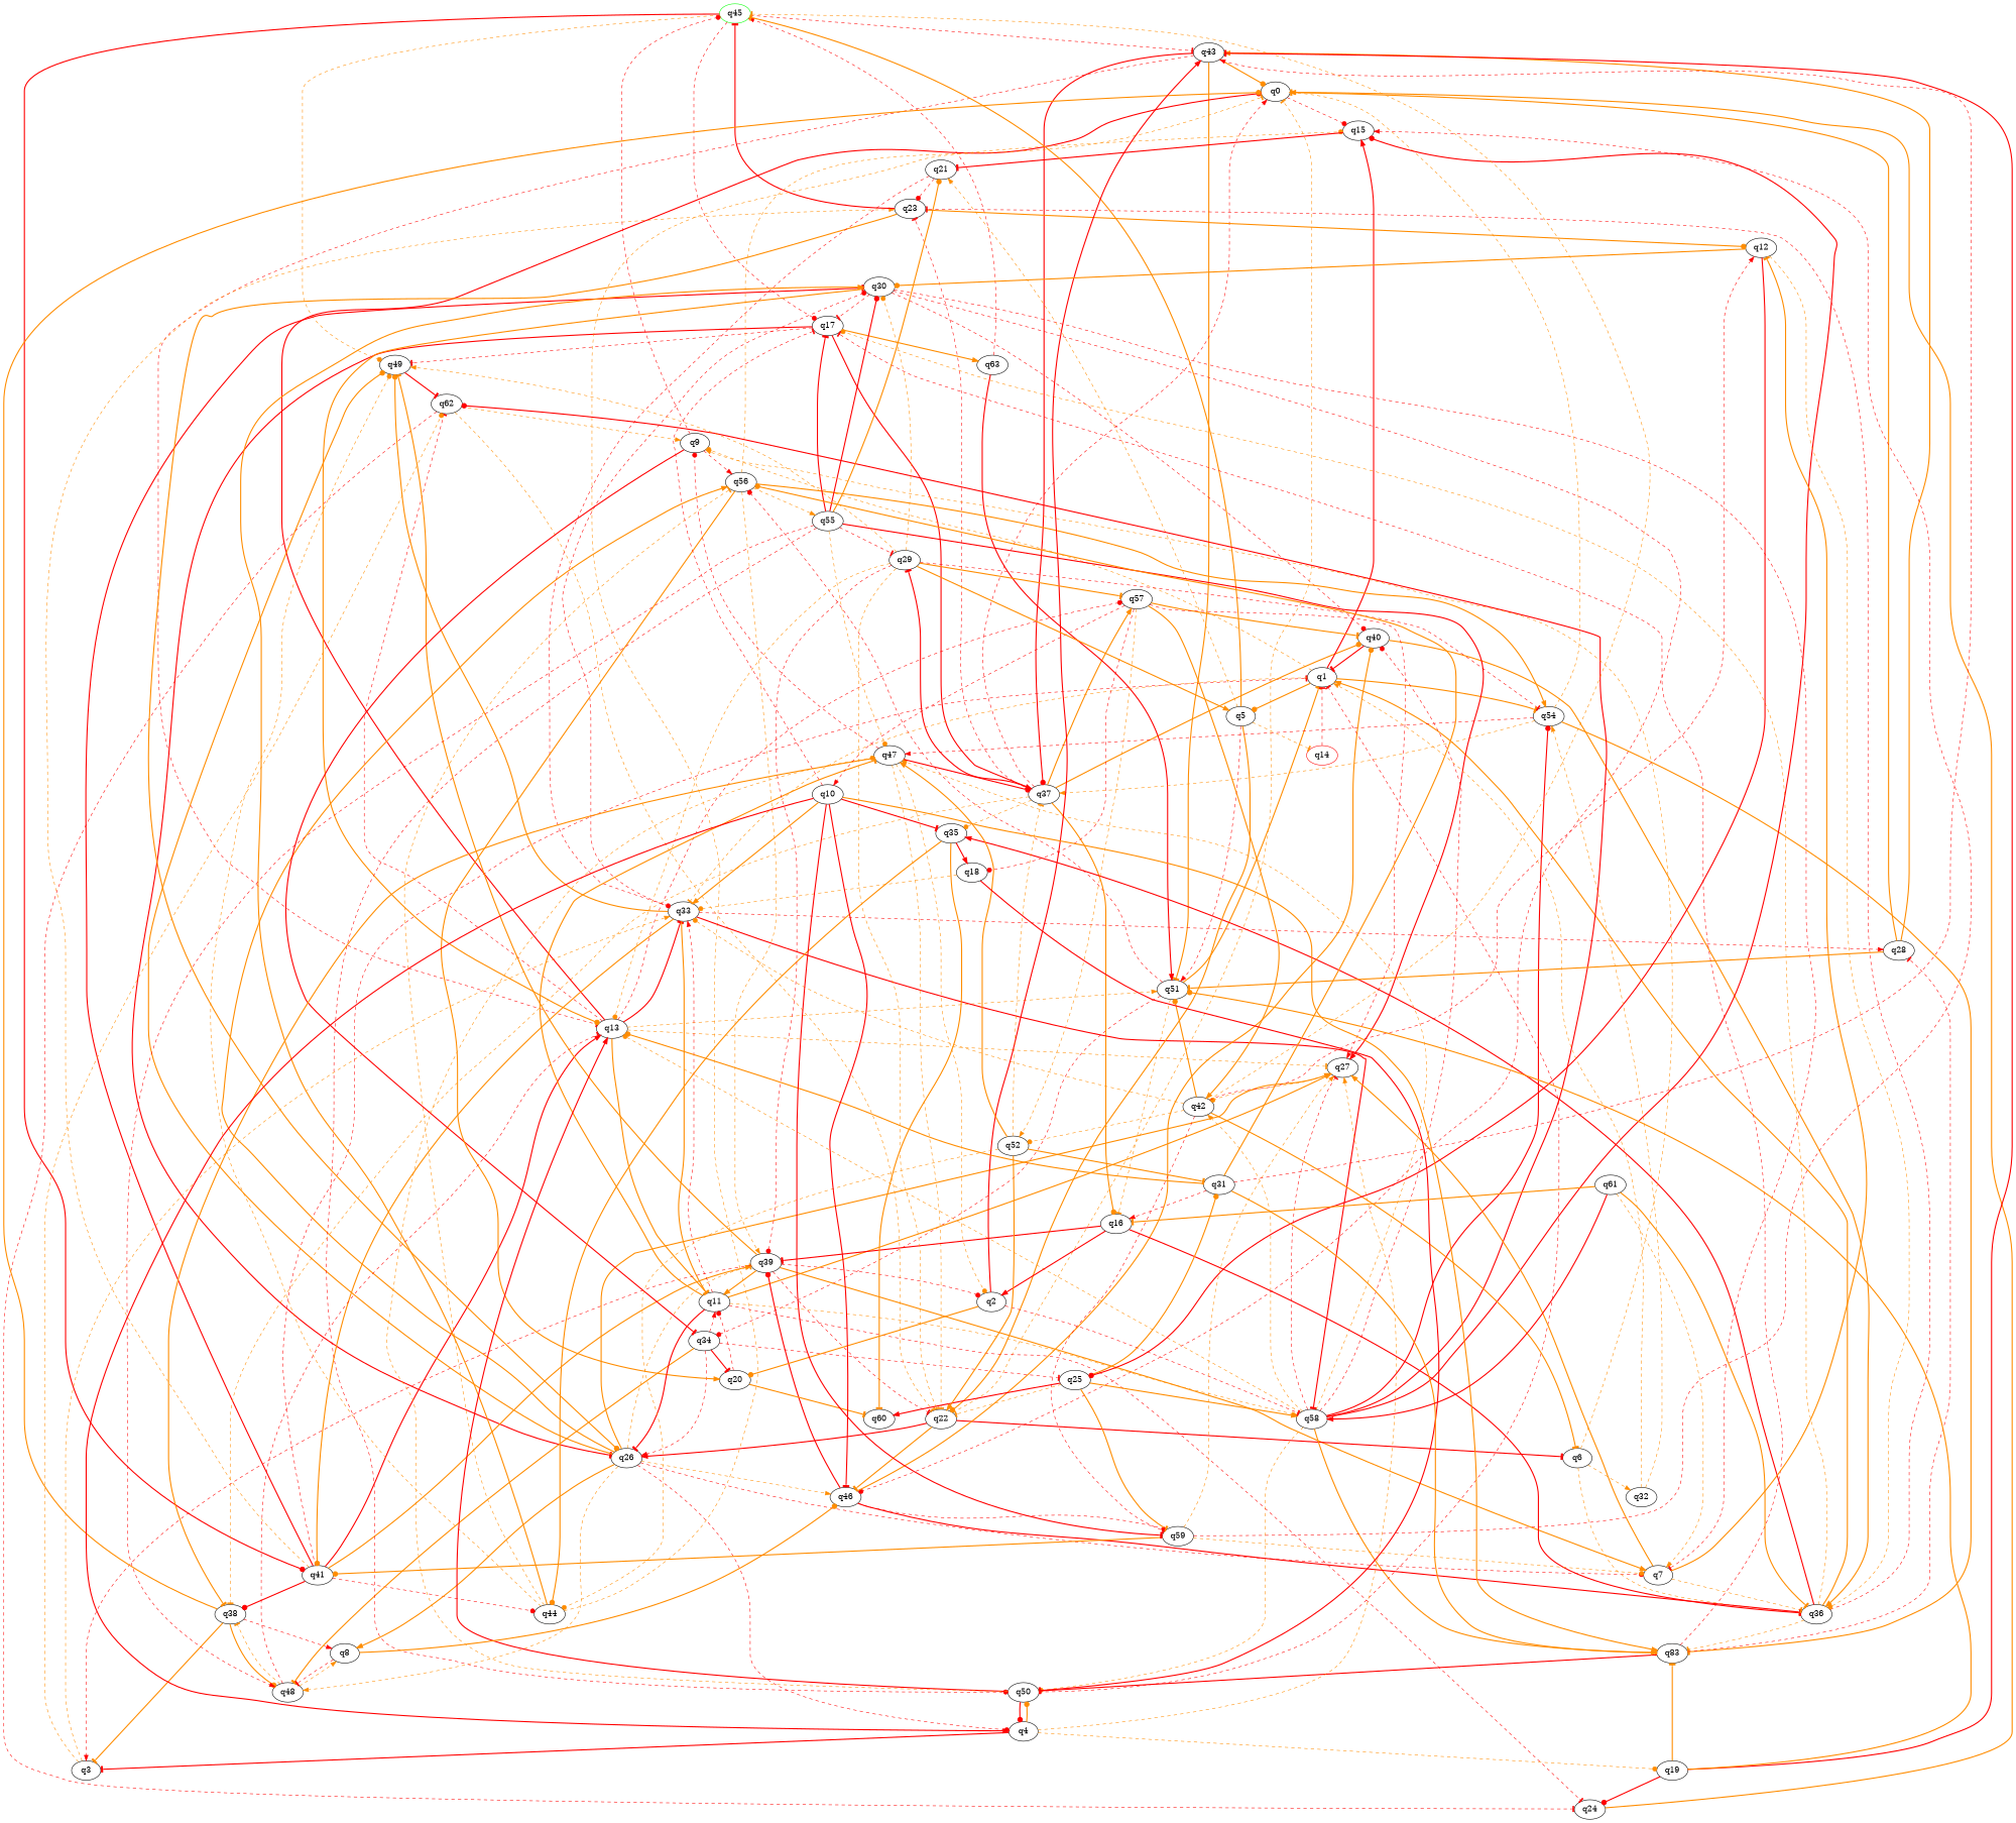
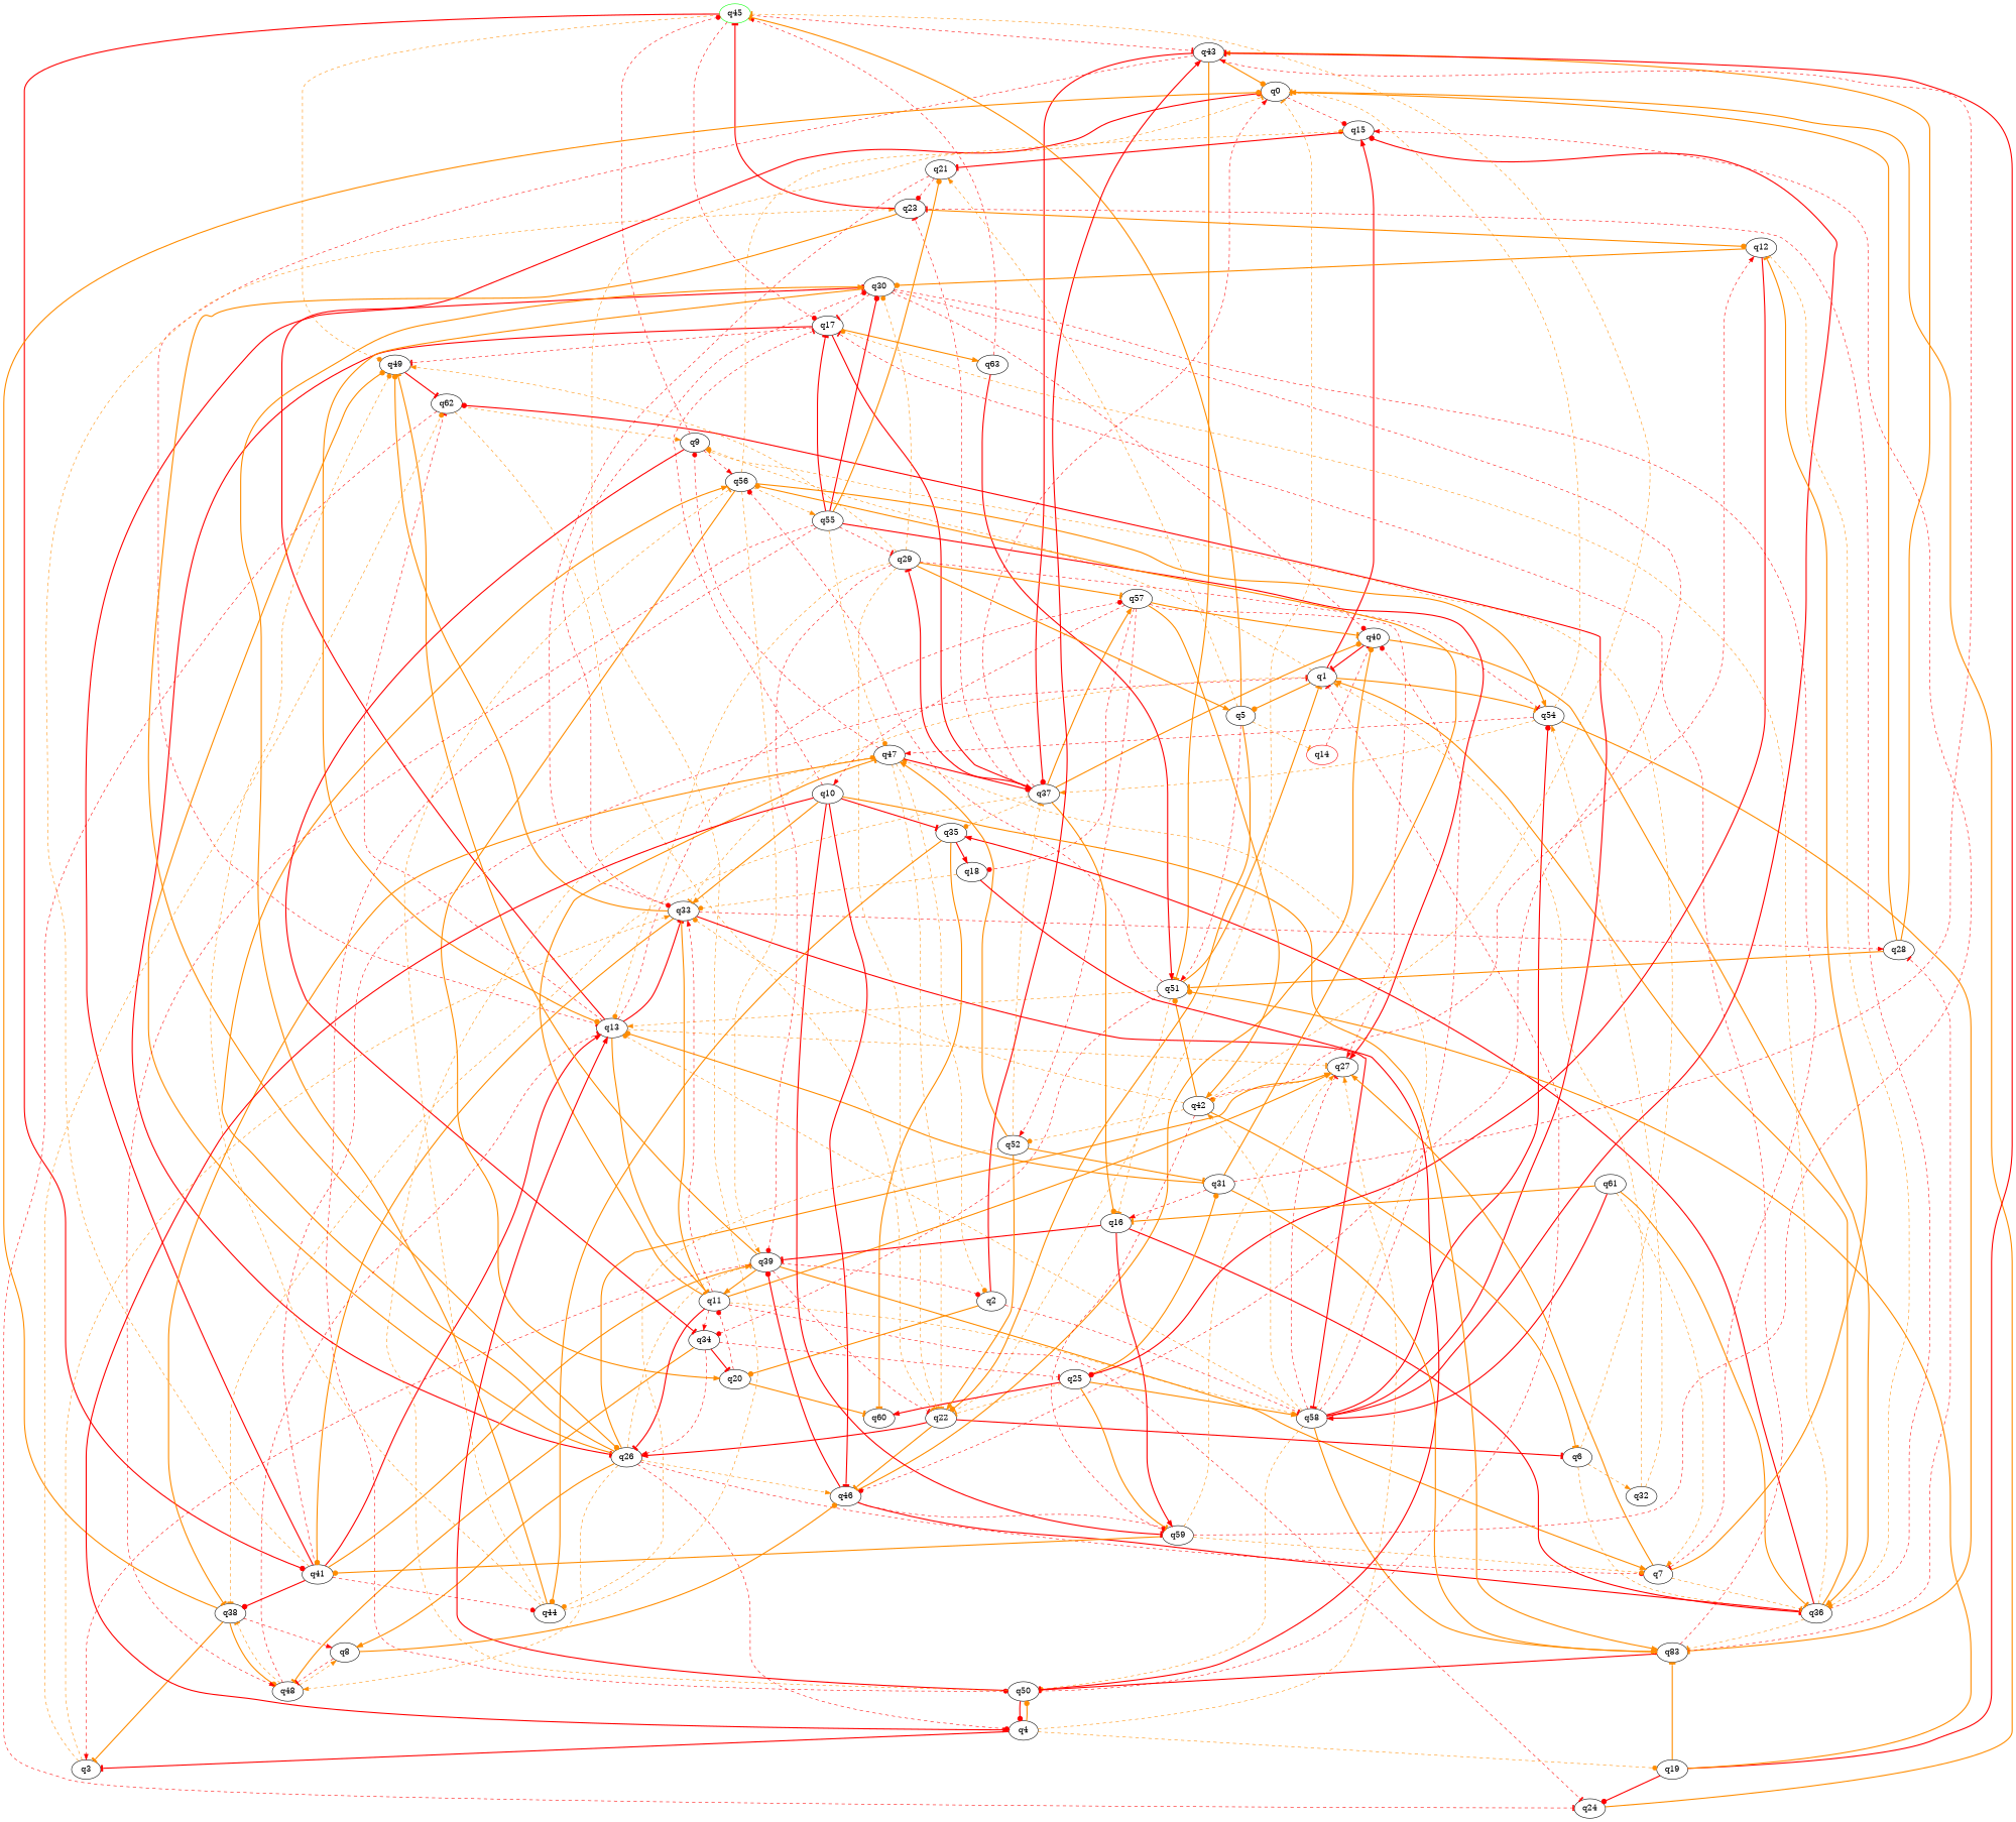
  digraph {
    edge [arrowhead=tee color=darkorange style=dashed]
    q45 [color=green initial=1]
    q43
    q17
    q49
    q41
    q0
    q51
    q37
    q13
    q26
    q63
    q62
    q1
    q30
    q23
    q39
    q38
    q44
    q14 [color=red final=1]
    q40
    q36
    q15
    q21
    q33
    q5
    q9
    q54
    q22
    q34
    q56
    q58
    q11
    q28
    n34 [label=q83]
    q47
    q6
    q46
    q16
    q20
    q25
    q48
    q55
    q27
    q50
    q42
    q24
    q7
    q2
    q35
    q57
    q29
    q60
    q4
    q12
    q59
    q52
    q3
    q19
    q32
    q8
    q18
    q31
    q10
    q61
    q45 -> q43 [color=red]
    q45 -> q17 [arrowhead=dot color=red]
    q45 -> q49 [arrowhead=dot]
    q45 -> q41 [arrowhead=dot color=red style=bold]
    q43 -> q0 [arrowhead=dot style=bold]
    q43 -> q51 [style=bold]
    q43 -> q37 [arrowhead=dot color=red style=bold]
    q43 -> q13 [color=red]
    q17 -> q49 [color=red]
    q17 -> q37 [arrowhead=normal color=red style=bold]
    q17 -> q26 [color=red style=bold]
    q17 -> q63 [arrowhead=normal style=bold]
    q49 -> q62 [color=red style=bold]
    q41 -> q13 [arrowhead=normal color=red style=bold]
    q41 -> q1 [color=red]
    q41 -> q30 [color=red style=bold]
    q41 -> q23 [arrowhead=normal]
    q41 -> q39 [arrowhead=normal style=bold]
    q41 -> q38 [arrowhead=dot color=red style=bold]
    q41 -> q44 [arrowhead=dot color=red]
    q0 -> q15 [arrowhead=dot color=red]
-   q13 -> q51 [arrowhead=normal]
+   q51 -> q13 [arrowhead=normal]
    q51 -> q1 [style=bold]
    q51 -> q34 [arrowhead=dot color=red]
    q51 -> q56 [arrowhead=dot color=red]
    q51 -> q16
    q37 -> q0 [arrowhead=normal color=red]
    q37 -> q23 [color=red]
    q37 -> q38
    q37 -> q40 [arrowhead=dot style=bold]
    q37 -> q16 [arrowhead=dot style=bold]
    q37 -> q35 [arrowhead=dot]
    q37 -> q57 [arrowhead=normal style=bold]
    q37 -> q29 [color=red style=bold]
    q13 -> q0 [arrowhead=dot color=red style=bold]
    q13 -> q62 [color=red]
    q13 -> q33 [color=red style=bold]
    q13 -> q11 [style=bold]
    q13 -> q27
    q13 -> q57 [arrowhead=dot color=red]
    q26 -> q49 [arrowhead=dot style=bold]
    q26 -> q39
    q26 -> q56 [arrowhead=normal style=bold]
    q26 -> q46 [arrowhead=normal]
    q26 -> q48 [arrowhead=normal]
    q26 -> q27 [arrowhead=normal style=bold]
    q26 -> q7 [arrowhead=dot color=red]
    q26 -> q4 [arrowhead=dot color=red]
    q26 -> q8 [arrowhead=normal style=bold]
    q63 -> q45 [arrowhead=normal color=red]
    q63 -> q51 [arrowhead=normal color=red style=bold]
    q62 -> q9 [arrowhead=normal]
    q62 -> q22
    q62 -> q24 [color=red]
    q1 -> q15 [arrowhead=normal color=red style=bold]
    q1 -> q33
    q1 -> q5 [arrowhead=dot style=bold]
    q1 -> q9 [arrowhead=dot]
    q1 -> q54 [style=bold]
    q30 -> q17 [color=red]
    q30 -> q13 [arrowhead=dot style=bold]
    q30 -> q40 [arrowhead=dot color=red]
    q30 -> q46 [arrowhead=dot color=red]
    q30 -> q7 [color=red]
    q23 -> q45 [color=red style=bold]
    q23 -> q26 [arrowhead=dot style=bold]
    q23 -> q12 [arrowhead=dot style=bold]
    q39 -> q49 [style=bold]
    q39 -> q22 [color=red]
    q39 -> q11 [arrowhead=normal style=bold]
    q39 -> q7 [arrowhead=normal style=bold]
    q39 -> q2 [arrowhead=dot color=red]
    q39 -> q3 [arrowhead=normal color=red]
    q38 -> q0 [arrowhead=dot style=bold]
    q38 -> q48 [arrowhead=dot style=bold]
    q38 -> q3 [style=bold]
    q38 -> q8 [arrowhead=normal color=red]
    q44 -> q49 [arrowhead=dot]
    q44 -> q30 [arrowhead=normal style=bold]
    q44 -> q15 [arrowhead=dot]
    q44 -> q56
-   q14 -> q1 [color=red]
+   q14 -> q40 [color=red]
    q40 -> q1 [color=red style=bold]
    q40 -> q36 [arrowhead=normal style=bold]
    q36 -> q17 [arrowhead=dot]
    q36 -> q1 [arrowhead=normal style=bold]
    q36 -> q23 [color=red]
    q36 -> n34
    q36 -> q35 [arrowhead=normal color=red style=bold]
    q15 -> q21 [color=red style=bold]
    q21 -> q23 [arrowhead=dot color=red]
    q21 -> q33 [arrowhead=dot color=red]
    q33 -> q49 [arrowhead=dot style=bold]
    q33 -> q41 [arrowhead=dot style=bold]
    q33 -> q30 [arrowhead=dot color=red]
    q33 -> q58 [color=red style=bold]
    q33 -> q11 [style=bold]
    q33 -> q28 [arrowhead=normal color=red]
    q5 -> q45 [style=bold]
    q5 -> q51 [arrowhead=normal color=red]
    q5 -> q14
    q5 -> q21 [arrowhead=normal]
    q5 -> q22 [arrowhead=dot style=bold]
    q9 -> q45 [arrowhead=dot color=red]
    q9 -> q34 [color=red style=bold]
    q9 -> q56 [arrowhead=normal color=red]
    q54 -> q0 [arrowhead=normal]
    q54 -> q37 [arrowhead=normal]
    q54 -> n34 [style=bold]
    q54 -> q47 [arrowhead=normal color=red]
    q22 -> q0
    q22 -> q26 [arrowhead=normal color=red style=bold]
    q22 -> q6 [color=red style=bold]
    q22 -> q46 [style=bold]
    q34 -> q26 [arrowhead=normal color=red]
    q34 -> q20 [color=red style=bold]
    q34 -> q25 [color=red]
    q34 -> q48 [style=bold]
    q56 -> q0
    q56 -> q39 [arrowhead=normal]
    q56 -> q54 [arrowhead=normal style=bold]
    q56 -> q20 [arrowhead=normal style=bold]
    q56 -> q55 [arrowhead=normal]
    q58 -> q13 [arrowhead=dot]
    q58 -> q62 [arrowhead=dot color=red style=bold]
    q58 -> q40 [arrowhead=dot color=red]
    q58 -> q15 [arrowhead=dot color=red style=bold]
    q58 -> q54 [arrowhead=dot color=red style=bold]
    q58 -> n34 [style=bold]
    q58 -> q47 [arrowhead=dot]
    q58 -> q27 [color=red]
    q58 -> q50 [arrowhead=dot]
    q58 -> q42 [arrowhead=normal]
    q11 -> q26 [color=red style=bold]
    q11 -> q33 [arrowhead=normal color=red]
-   q34 -> q11 [arrowhead=normal color=red]
+   q11 -> q34 [arrowhead=normal color=red]
    q11 -> q58 [arrowhead=normal]
    q11 -> q47 [style=bold]
    q11 -> q27 [arrowhead=normal style=bold]
    q11 -> q24 [color=red]
    q28 -> q43 [arrowhead=normal style=bold]
    q28 -> q0 [style=bold]
    q28 -> q51 [style=bold]
    n34 -> q17 [color=red]
    n34 -> q28 [color=red]
    n34 -> q50 [color=red style=bold]
    q47 -> q37 [arrowhead=dot color=red style=bold]
    q47 -> q38 [style=bold]
    q47 -> q9 [arrowhead=dot color=red]
    q47 -> q22
    q47 -> q2 [arrowhead=dot]
    q6 -> q36
    q6 -> q9 [arrowhead=normal]
    q6 -> q32 [arrowhead=normal]
    q46 -> q39 [arrowhead=dot color=red style=bold]
    q46 -> q40 [arrowhead=dot style=bold]
    q46 -> q36 [color=red style=bold]
    q46 -> q59 [arrowhead=dot color=red]
    q16 -> q39 [color=red style=bold]
    q16 -> q36 [color=red style=bold]
-   q16 -> q2 [arrowhead=normal color=red style=bold]
+   q16 -> q59 [arrowhead=normal color=red style=bold]
    q20 -> q11 [arrowhead=dot color=red]
    q20 -> q60 [style=bold]
    q25 -> q22
    q25 -> q58 [arrowhead=normal style=bold]
    q25 -> q60 [arrowhead=normal color=red style=bold]
    q25 -> q59 [style=bold]
    q25 -> q31 [arrowhead=dot style=bold]
    q48 -> q13 [color=red]
    q48 -> q38
    q48 -> q8 [arrowhead=normal]
    q55 -> q17 [color=red style=bold]
    q55 -> q30 [arrowhead=dot color=red style=bold]
    q55 -> q21 [arrowhead=dot style=bold]
    q55 -> q47 [arrowhead=dot]
    q55 -> q48 [arrowhead=normal color=red]
    q55 -> q27 [arrowhead=normal color=red style=bold]
    q55 -> q50 [arrowhead=dot color=red]
    q55 -> q29 [color=red]
    q27 -> q42 [arrowhead=dot]
    q50 -> q13 [arrowhead=normal color=red style=bold]
    q50 -> q1 [color=red]
    q50 -> q47 [arrowhead=dot]
    q50 -> q4 [arrowhead=dot color=red style=bold]
    q42 -> q45
    q42 -> q51 [arrowhead=dot style=bold]
    q42 -> q33 [arrowhead=dot]
    q42 -> q6 [style=bold]
    q42 -> q12 [arrowhead=normal color=red]
    q42 -> q59 [color=red]
    q42 -> q52 [arrowhead=dot]
    q24 -> q0 [arrowhead=normal style=bold]
    q7 -> q36
    q7 -> q27 [arrowhead=normal style=bold]
    q7 -> q12 [style=bold]
    q2 -> q43 [arrowhead=normal color=red style=bold]
    q2 -> q58 [color=red]
    q2 -> q20 [arrowhead=dot style=bold]
    q35 -> q44 [arrowhead=dot style=bold]
    q35 -> q60 [style=bold]
    q35 -> q18 [arrowhead=normal color=red style=bold]
    q57 -> q40 [style=bold]
    q57 -> q27 [arrowhead=normal color=red]
    q57 -> q42 [arrowhead=normal style=bold]
-   q57 -> q52 [arrowhead=normal]
+   q57 -> q52 [arrowhead=normal color=red]
    q57 -> q18 [arrowhead=dot color=red]
    q57 -> q10 [arrowhead=normal color=red]
    q29 -> q49 [arrowhead=normal]
    q29 -> q13 [arrowhead=dot]
    q29 -> q30 [arrowhead=dot]
    q29 -> q39 [arrowhead=dot color=red]
    q29 -> q5 [arrowhead=normal style=bold]
    q29 -> q54 [color=red]
    q29 -> q22
    q29 -> q57 [style=bold]
    q4 -> q27 [arrowhead=normal]
    q4 -> q50 [arrowhead=dot style=bold]
    q4 -> q3 [color=red style=bold]
    q4 -> q19 [arrowhead=dot]
    q12 -> q30 [arrowhead=dot style=bold]
    q12 -> q36 [arrowhead=dot]
    q12 -> q25 [arrowhead=dot color=red style=bold]
    q59 -> q41 [arrowhead=dot style=bold]
    q59 -> q15 [arrowhead=normal color=red]
    q59 -> q27 [arrowhead=normal]
    q59 -> q7 [arrowhead=dot]
    q52 -> q37
    q52 -> q44 [arrowhead=dot]
    q52 -> q22 [arrowhead=normal style=bold]
    q52 -> q47 [arrowhead=normal style=bold]
    q52 -> q31 [style=bold]
    q3 -> q62 [arrowhead=dot]
    q3 -> q33 [arrowhead=normal]
    q19 -> q43 [color=red style=bold]
    q19 -> q51 [arrowhead=dot style=bold]
    q19 -> n34 [style=bold]
    q19 -> q24 [arrowhead=dot color=red style=bold]
    q32 -> q1 [arrowhead=normal]
    q32 -> q54 [arrowhead=normal]
    q8 -> q46 [arrowhead=dot style=bold]
    q8 -> q48 [color=red]
    q18 -> q33 [arrowhead=dot]
    q18 -> q50 [color=red style=bold]
    q31 -> q43 [arrowhead=normal color=red]
    q31 -> q13 [arrowhead=dot style=bold]
    q31 -> q56 [arrowhead=dot style=bold]
    q31 -> n34 [arrowhead=normal style=bold]
    q31 -> q16 [arrowhead=normal color=red]
    q10 -> q17 [color=red]
    q10 -> q33 [arrowhead=normal style=bold]
    q10 -> n34 [arrowhead=normal style=bold]
    q10 -> q46 [color=red style=bold]
    q10 -> q35 [color=red style=bold]
    q10 -> q4 [arrowhead=normal color=red style=bold]
    q10 -> q59 [color=red style=bold]
    q61 -> q36 [style=bold]
    q61 -> q58 [arrowhead=normal color=red style=bold]
    q61 -> q16 [style=bold]
    q61 -> q7 [arrowhead=normal]
  }
